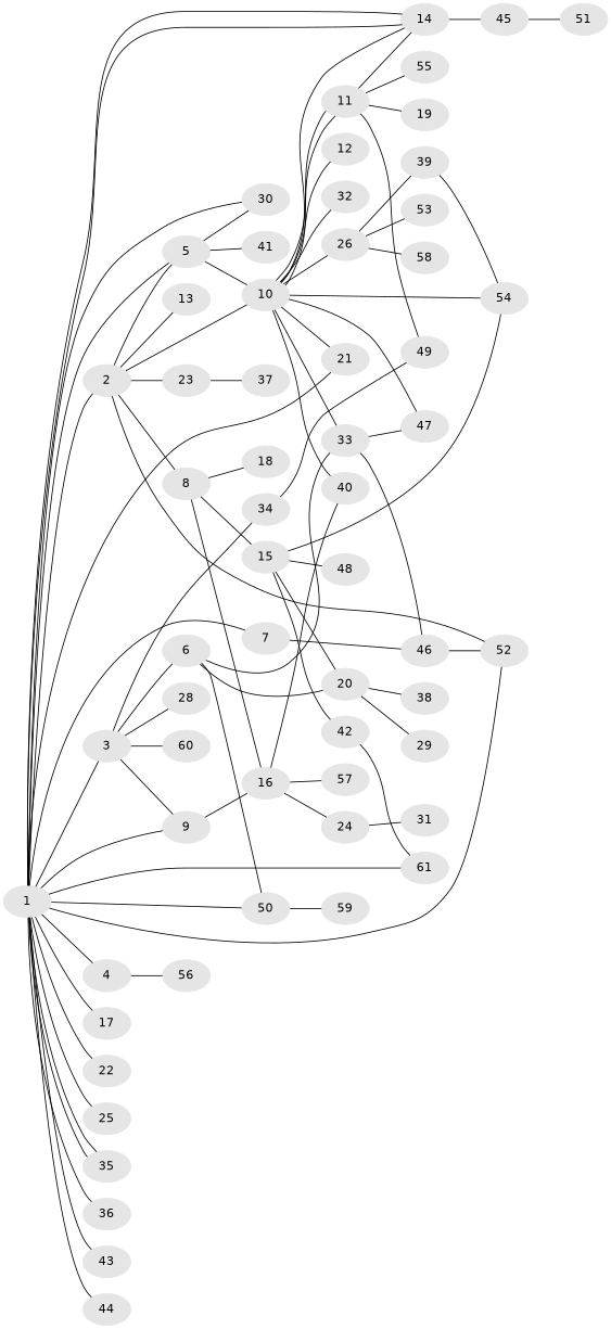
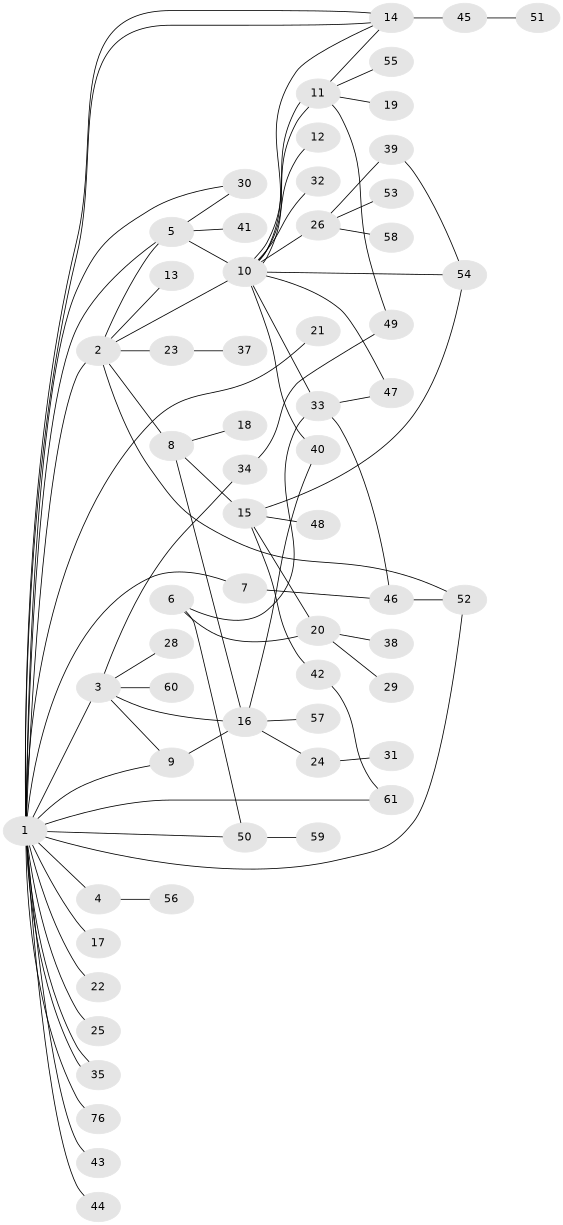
  graph {
    fontname="DejaVu Sans"
    rankdir=LR
    node [color=gray90 fontname="DejaVu Sans" style=filled]
    edge [fontname="DejaVu Sans"]
    1
    2
    3
    4
    5
    7
    9
    14
    17
    21
    22
    25
    30
    35
-   36
+   36 [label=76]
    43
    44
    50
    52
    61
    8
    10
    13
    23
    6
    28
    34
    60
    56
    41
    46
    16
    45
    59
    15
    18
    33
    11
    12
    26
    32
    40
    47
    54
    37
    20
    49
    29
    38
    42
    48
    24
    57
    19
    55
    39
    53
    58
    51
    31
    1 -- 2
    1 -- 3
    1 -- 4
    1 -- 5
    1 -- 7
    1 -- 9
    1 -- 14
    1 -- 14
    1 -- 17
    1 -- 21
    1 -- 22
    1 -- 25
    1 -- 30
    1 -- 35
    1 -- 35
    1 -- 36
    1 -- 43
    1 -- 44
    1 -- 50
    1 -- 52
    1 -- 61
    2 -- 5
    2 -- 52
    2 -- 8
    2 -- 10
    2 -- 13
    2 -- 23
    3 -- 9
-   3 -- 6
+   3 -- 16
    3 -- 28
    3 -- 34
    3 -- 60
    4 -- 56
    5 -- 30
    5 -- 10
    5 -- 41
    7 -- 46
    9 -- 16
    14 -- 45
    50 -- 59
    8 -- 16
    8 -- 15
    8 -- 18
    10 -- 14
-   10 -- 21
    10 -- 33
    10 -- 11
    10 -- 11
    10 -- 12
    10 -- 26
    10 -- 32
    10 -- 40
    10 -- 47
    10 -- 54
    23 -- 37
    6 -- 50
    6 -- 33
    6 -- 20
    34 -- 49
    46 -- 52
    16 -- 40
    16 -- 24
    16 -- 57
    45 -- 51
    15 -- 54
    15 -- 20
    15 -- 42
    15 -- 48
    33 -- 46
    33 -- 47
    11 -- 14
    11 -- 49
    11 -- 19
    11 -- 55
    26 -- 39
    26 -- 53
    26 -- 58
    20 -- 29
    20 -- 38
    42 -- 61
    24 -- 31
    39 -- 54
  }
